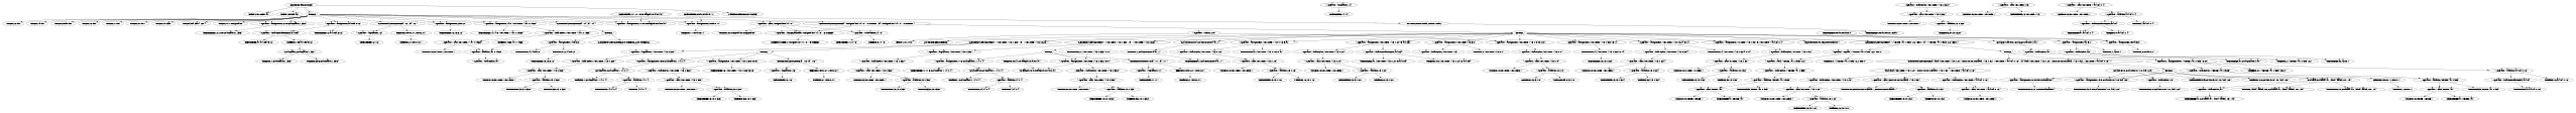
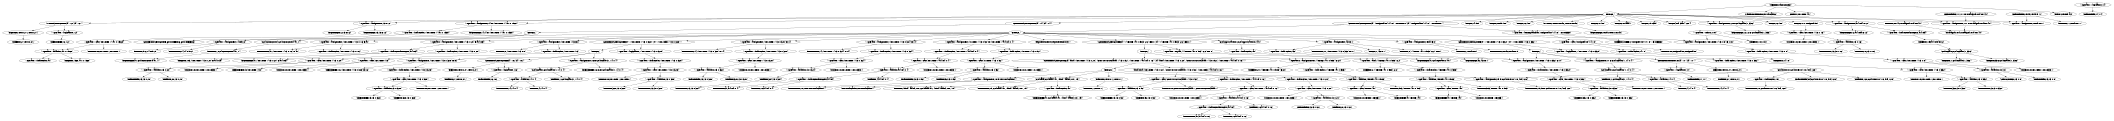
  digraph {
-   n1 [label="(CONTROL,tftp_connect)"]
+   n1 [label="(METHOD,tftp_connect)"]
    n2 [label="(PARAM,_DWORD *a1)"]
    n3 [label="(PARAM,_BYTE *a2)"]
    n4 [label="(BLOCK,,)"]
-   n5 [label="(METHOD_RETURN,int __cdecl)"]
+   n5 [label="(METHOD_RETURN,int __location)"]
    n6 [label="(LOCAL,v2: int)"]
    n7 [label="(LOCAL,v4: int)"]
    n8 [label="(LOCAL,result: int)"]
    n9 [label="(LOCAL,v6: int)"]
    n10 [label="(LOCAL,v7: int)"]
-   n11 [label="(LOCAL,v8: int *)"]
+   n11 [label="(LOCAL,v8: failf *)"]
    n12 [label="(LOCAL,v9: char)"]
    n13 [label="(LOCAL,buf: char [ 128 ])"]
    n14 [label="(LOCAL,v11: unsigned int)"]
    n15 [label="(<operator>.assignment,v11 = __readgsdword(0x14u))"]
    n16 [label="(<operator>.assignment,v2 = Curl_ccalloc(1, 336))"]
    n17 [label="(<operator>.assignment,a1[185] = v2)"]
-   n18 [label="(CONTROL_STRUCTURE,if ( !v2 ),if ( !v2 ))"]
+   n18 [label="(WORD_STRUCTURE,if ( !v2 ),if ( !v2 ))"]
    n19 [label="(<operator>.assignment,v3 = v2)"]
    n20 [label="(<operator>.assignment,v4 = *(_DWORD *)(*a1 + 1568))"]
    n21 [label="(CONTROL_STRUCTURE,if ( !v4 ),if ( !v4 ))"]
    n22 [label="(<operator>.assignment,result = 71)"]
    n23 [label="(CONTROL_STRUCTURE,if ( (unsigned int)(v4 - 8) <= 0xFFB0 ),if ( (unsigned int)(v4 - 8) <= 0xFFB0 ))"]
    n24 [label="(DWORD,return result;,return result;)"]
    n25 [label="(__readgsdword,__readgsdword(0x14u))"]
    n26 [label="(IDENTIFIER,v2,v2 = Curl_ccalloc(1, 336))"]
    n27 [label="(<operator>.indirectIndexAccess,a1[185])"]
    n28 [label="(IDENTIFIER,v2,a1[185] = v2)"]
    n29 [label="(<operator>.logicalNot,!v2)"]
    n30 [label="(RETURN,return 27;,return 27;)"]
    n31 [label="(IDENTIFIER,v3,v3 = v2)"]
    n32 [label="(IDENTIFIER,v2,v3 = v2)"]
    n33 [label="(IDENTIFIER,v4,v4 = *(_DWORD *)(*a1 + 1568))"]
    n34 [label="(<operator>.indirection,*(_DWORD *)(*a1 + 1568))"]
    n35 [label="(BLOCK,,)"]
    n36 [label="(LITERAL,71,result = 71)"]
    n37 [label="(<operator>.lessEqualsThan,(unsigned int)(v4 - 8) <= 0xFFB0)"]
    n38 [label="(BLOCK,,)"]
    n39 [label="(IDENTIFIER,result,return result;)"]
    n40 [label="(IDENTIFIER,v11,v11 = __readgsdword(0x14u))"]
    n41 [label="(LITERAL,0x14u,__readgsdword(0x14u))"]
    n42 [label="(Curl_ccalloc,Curl_ccalloc(1, 336))"]
    n43 [label="(LITERAL,1,Curl_ccalloc(1, 336))"]
    n44 [label="(LITERAL,336,Curl_ccalloc(1, 336))"]
-   n45 [label="(IDENTIFIER,a1,a1[185] = v2)"]
    n46 [label="(LITERAL,185,a1[185] = v2)"]
    n47 [label="(IDENTIFIER,v2,!v2)"]
    n48 [label="(LITERAL,27,return 27;)"]
    n49 [label="(<operator>.cast,(_DWORD *)(*a1 + 1568))"]
    n50 [label="(UNKNOWN,_DWORD *,_DWORD *)"]
    n51 [label="(<operator>.addition,*a1 + 1568)"]
    n52 [label="(<operator>.indirection,*a1)"]
    n53 [label="(LITERAL,1568,*a1 + 1568)"]
    n54 [label="(<operator>.logicalNot,!v4)"]
    n55 [label="(IDENTIFIER,v4,!v4)"]
    n56 [label="(<operator>.assignment,v4 = 512)"]
    n57 [label="(CONTROL_STRUCTURE,goto LABEL_6;,goto LABEL_6;)"]
    n58 [label="(IDENTIFIER,v4,v4 = 512)"]
    n59 [label="(LITERAL,512,v4 = 512)"]
    n60 [label="(IDENTIFIER,result,result = 71)"]
    n61 [label="(<operator>.cast,(unsigned int)(v4 - 8))"]
    n62 [label="(LITERAL,0xFFB0,(unsigned int)(v4 - 8) <= 0xFFB0)"]
-   n63 [label="(JUMP_TARGET,LABEL_6)"]
    n64 [label="(CONTROL_STRUCTURE,if ( !*(_DWORD *)(v3 + 328) ),if ( !*(_DWORD *)(v3 + 328) ))"]
    n65 [label="(CONTROL_STRUCTURE,if ( !*(_DWORD *)(v3 + 332) ),if ( !*(_DWORD *)(v3 + 332) ))"]
    n66 [label="(Curl_conncontrol,Curl_conncontrol(a1, 1))"]
    n67 [label="(<operator>.assignment,*(_DWORD *)(v3 + 16) = a1)"]
    n68 [label="(<operator>.assignment,*(_DWORD *)(v3 + 20) = a1[103])"]
    n69 [label="(<operator>.assignment,*(_DWORD *)v3 = 0)"]
    n70 [label="(<operator>.assignment,*(_DWORD *)(v3 + 8) = -100)"]
    n71 [label="(<operator>.assignment,*(_DWORD *)(v3 + 320) = v4)"]
    n72 [label="(<operator>.assignment,*(_DWORD *)(v3 + 324) = v4)"]
    n73 [label="(<operator>.assignment,*(_WORD *)(v3 + 52) = *(_DWORD *)(a1[18] + 4))"]
    n74 [label="(tftp_set_timeouts,tftp_set_timeouts())"]
    n75 [label="(CONTROL_STRUCTURE,if ( (*((_BYTE *)a1 + 583) & 2) == 0 ),if ( (*((_BYTE *)a1 + 583) & 2) == 0 ))"]
    n76 [label="(Curl_pgrsStartNow,Curl_pgrsStartNow(*a1))"]
    n77 [label="(<operator>.assignment,*a2 = 1)"]
    n78 [label="(<operator>.assignment,result = 0)"]
    n79 [label="(UNKNOWN,unsigned int,unsigned int)"]
    n80 [label="(<operator>.subtraction,v4 - 8)"]
-   n81 [label="(IDENTIFIER,v4,v4 - 8)"]
    n82 [label="(LITERAL,8,v4 - 8)"]
    n83 [label="(<operator>.logicalNot,!*(_DWORD *)(v3 + 328))"]
    n84 [label="(BLOCK,,)"]
    n85 [label="(<operator>.logicalNot,!*(_DWORD *)(v3 + 332))"]
    n86 [label="(BLOCK,,)"]
    n87 [label="(LITERAL,1,Curl_conncontrol(a1, 1))"]
    n88 [label="(<operator>.indirection,*(_DWORD *)(v3 + 16))"]
    n89 [label="(IDENTIFIER,a1,*(_DWORD *)(v3 + 16) = a1)"]
    n90 [label="(<operator>.indirection,*(_DWORD *)(v3 + 20))"]
    n91 [label="(<operator>.indirectIndexAccess,a1[103])"]
    n92 [label="(<operator>.indirection,*(_DWORD *)v3)"]
    n93 [label="(LITERAL,0,*(_DWORD *)v3 = 0)"]
    n94 [label="(<operator>.indirection,*(_DWORD *)(v3 + 8))"]
    n95 [label="(<operator>.indirection,*(_DWORD *)(v3 + 320))"]
    n96 [label="(IDENTIFIER,v4,*(_DWORD *)(v3 + 320) = v4)"]
    n97 [label="(<operator>.indirection,*(_DWORD *)(v3 + 324))"]
    n98 [label="(IDENTIFIER,v4,*(_DWORD *)(v3 + 324) = v4)"]
    n99 [label="(<operator>.indirection,*(_WORD *)(v3 + 52))"]
+   n100 [label="(<operator>.indirection,*(_DWORD *)(a1[18] + 4))"]
    n101 [label="(<operator>.equals,(*((_BYTE *)a1 + 583) & 2) == 0)"]
    n102 [label="(BLOCK,,)"]
    n103 [label="(<operator>.indirection,*a1)"]
    n104 [label="(<operator>.indirection,*a2)"]
-   n105 [label="(LITERAL,1,*a2 = 1)"]
+   n105 [label="(LOCAL,1,*a2 = 1)"]
    n106 [label="(IDENTIFIER,result,result = 0)"]
    n107 [label="(LITERAL,0,result = 0)"]
    n108 [label="(<operator>.indirection,*(_DWORD *)(v3 + 328))"]
    n109 [label="(<operator>.assignment,v6 = Curl_ccalloc(1, v4 + 4))"]
    n110 [label="(<operator>.assignment,*(_DWORD *)(v3 + 328) = v6)"]
    n111 [label="(CONTROL_STRUCTURE,if ( !v6 ),if ( !v6 ))"]
    n112 [label="(<operator>.cast,(_DWORD *)(v3 + 328))"]
    n113 [label="(UNKNOWN,_DWORD *,_DWORD *)"]
    n114 [label="(<operator>.addition,v3 + 328)"]
    n115 [label="(IDENTIFIER,v3,v3 + 328)"]
    n116 [label="(LITERAL,328,v3 + 328)"]
+   n117 [label="(IDENTIFIER,v6,v6 = Curl_ccalloc(1, v4 + 4))"]
    n118 [label="(Curl_ccalloc,Curl_ccalloc(1, v4 + 4))"]
    n119 [label="(<operator>.indirection,*(_DWORD *)(v3 + 328))"]
    n120 [label="(IDENTIFIER,v6,*(_DWORD *)(v3 + 328) = v6)"]
    n121 [label="(<operator>.logicalNot,!v6)"]
    n122 [label="(RETURN,return 27;,return 27;)"]
    n123 [label="(LITERAL,1,Curl_ccalloc(1, v4 + 4))"]
    n124 [label="(<operator>.addition,v4 + 4)"]
    n125 [label="(IDENTIFIER,v4,v4 + 4)"]
    n126 [label="(LITERAL,4,v4 + 4)"]
    n127 [label="(<operator>.cast,(_DWORD *)(v3 + 328))"]
    n128 [label="(UNKNOWN,_DWORD *,_DWORD *)"]
    n129 [label="(<operator>.addition,v3 + 328)"]
    n130 [label="(IDENTIFIER,v3,v3 + 328)"]
    n131 [label="(LITERAL,328,v3 + 328)"]
    n132 [label="(IDENTIFIER,v6,!v6)"]
    n133 [label="(LITERAL,27,return 27;)"]
    n134 [label="(<operator>.indirection,*(_DWORD *)(v3 + 332))"]
    n135 [label="(<operator>.assignment,v7 = Curl_ccalloc(1, v4 + 4))"]
    n136 [label="(<operator>.assignment,*(_DWORD *)(v3 + 332) = v7)"]
    n137 [label="(CONTROL_UNKNOWN,if ( !v7 ),if ( !v7 ))"]
    n138 [label="(<operator>.cast,(_DWORD *)(v3 + 332))"]
    n139 [label="(UNKNOWN,_DWORD *,_DWORD *)"]
    n140 [label="(<operator>.addition,v3 + 332)"]
    n141 [label="(IDENTIFIER,v3,v3 + 332)"]
    n142 [label="(LITERAL,332,v3 + 332)"]
-   n143 [label="(IDENTIFIER,v7,v7 = Curl_ccalloc(1, v4 + 4))"]
    n144 [label="(Curl_ccalloc,Curl_ccalloc(1, v4 + 4))"]
    n145 [label="(<operator>.indirection,*(_DWORD *)(v3 + 332))"]
    n146 [label="(<operator>.logicalNot,!v7)"]
    n147 [label="(RETURN,return 27;,return 27;)"]
    n148 [label="(LITERAL,1,Curl_ccalloc(1, v4 + 4))"]
    n149 [label="(<operator>.addition,v4 + 4)"]
    n150 [label="(IDENTIFIER,v4,v4 + 4)"]
    n151 [label="(LITERAL,4,v4 + 4)"]
    n152 [label="(<operator>.cast,(_DWORD *)(v3 + 332))"]
    n153 [label="(IDENTIFIER,v7,*(_DWORD *)(v3 + 332) = v7)"]
    n154 [label="(UNKNOWN,_DWORD *,_DWORD *)"]
    n155 [label="(<operator>.addition,v3 + 332)"]
    n156 [label="(IDENTIFIER,v3,v3 + 332)"]
    n157 [label="(LITERAL,332,v3 + 332)"]
    n158 [label="(IDENTIFIER,v7,!v7)"]
    n159 [label="(LITERAL,27,return 27;)"]
    n160 [label="(IDENTIFIER,a1,Curl_conncontrol(a1, 1))"]
    n161 [label="(<operator>.cast,(_DWORD *)(v3 + 16))"]
    n162 [label="(UNKNOWN,_DWORD *,_DWORD *)"]
    n163 [label="(<operator>.addition,v3 + 16)"]
    n164 [label="(IDENTIFIER,v3,v3 + 16)"]
    n165 [label="(METHOD,16,v3 + 16)"]
    n166 [label="(<operator>.cast,(_DWORD *)(v3 + 20))"]
    n167 [label="(IDENTIFIER,a1,*(_DWORD *)(v3 + 20) = a1[103])"]
    n168 [label="(LITERAL,103,*(_DWORD *)(v3 + 20) = a1[103])"]
    n169 [label="(UNKNOWN,_DWORD *,_DWORD *)"]
    n170 [label="(<operator>.addition,v3 + 20)"]
    n171 [label="(IDENTIFIER,v3,v3 + 20)"]
    n172 [label="(LITERAL,20,v3 + 20)"]
    n173 [label="(<operator>.cast,(_DWORD *)v3)"]
    n174 [label="(UNKNOWN,_DWORD *,_DWORD *)"]
    n175 [label="(IDENTIFIER,v3,(_DWORD *)v3)"]
    n176 [label="(<operator>.cast,(_DWORD *)(v3 + 8))"]
    n177 [label="(<operator>.minus,-100)"]
-   n178 [label="(PARAM,100,-100)"]
+   n178 [label="(LITERAL,100,-100)"]
    n179 [label="(UNKNOWN,_DWORD *,_DWORD *)"]
    n180 [label="(<operator>.addition,v3 + 8)"]
-   n181 [label="(CONTROL,v3,v3 + 8)"]
+   n181 [label="(IDENTIFIER,v3,v3 + 8)"]
    n182 [label="(STRUCTURE,8,v3 + 8)"]
    n183 [label="(<operator>.cast,(_DWORD *)(v3 + 320))"]
    n184 [label="(UNKNOWN,_DWORD *,_DWORD *)"]
    n185 [label="(<operator>.addition,v3 + 320)"]
    n186 [label="(IDENTIFIER,v3,v3 + 320)"]
    n187 [label="(LITERAL,320,v3 + 320)"]
    n188 [label="(<operator>.cast,(_DWORD *)(v3 + 324))"]
    n189 [label="(UNKNOWN,_DWORD *,_DWORD *)"]
    n190 [label="(<operator>.addition,v3 + 324)"]
    n191 [label="(IDENTIFIER,v3,v3 + 324)"]
    n192 [label="(LITERAL,324,v3 + 324)"]
    n193 [label="(<operator>.cast,(_WORD *)(v3 + 52))"]
    n194 [label="(<operator>.cast,(_DWORD *)(a1[18] + 4))"]
    n195 [label="(UNKNOWN,_WORD *,_WORD *)"]
    n196 [label="(<operator>.addition,v3 + 52)"]
    n197 [label="(IDENTIFIER,v3,v3 + 52)"]
    n198 [label="(LITERAL,52,v3 + 52)"]
    n199 [label="(UNKNOWN,_DWORD *,_DWORD *)"]
    n200 [label="(<operator>.addition,a1[18] + 4)"]
    n201 [label="(<operator>.indirectIndexAccess,a1[18])"]
    n202 [label="(LITERAL,4,a1[18] + 4)"]
    n203 [label="(IDENTIFIER,a1,a1[18] + 4)"]
    n204 [label="(LITERAL,18,a1[18] + 4)"]
    n205 [label="(<operator>.and,*((_BYTE *)a1 + 583) & 2)"]
    n206 [label="(LITERAL,0,(*((_BYTE *)a1 + 583) & 2) == 0)"]
    n207 [label="(CONTROL_STRUCTURE,if ( bind(*(_DWORD *)(v3 + 20), (const struct sockaddr *)(v3 + 52), *(_DWORD *)(a1[18] + 16)) ),if ( bind(*(_DWORD *)(v3 + 20), (const struct sockaddr *)(v3 + 52), *(_DWORD *)(a1[18] + 16)) ))"]
    n208 [label="(<operators>.assignmentOr,*((_BYTE *)a1 + 583) |= 2u)"]
    n209 [label="(<operator>.indirection,*((_BYTE *)a1 + 583))"]
    n210 [label="(LITERAL,2,*((_BYTE *)a1 + 583) & 2)"]
    n211 [label="(<operator>.addition,(_BYTE *)a1 + 583)"]
    n212 [label="(<operator>.cast,(_BYTE *)a1)"]
    n213 [label="(LITERAL,583,(_BYTE *)a1 + 583)"]
    n214 [label="(UNKNOWN,_BYTE *,_BYTE *)"]
    n215 [label="(IDENTIFIER,a1,(_BYTE *)a1)"]
    n216 [label="(bind,bind(*(_DWORD *)(v3 + 20), (const struct sockaddr *)(v3 + 52), *(_DWORD *)(a1[18] + 16)))"]
    n217 [label="(BLOCK,,)"]
    n218 [label="(<operator>.indirection,*((_BYTE *)a1 + 583))"]
    n219 [label="(LITERAL,2u,*((_BYTE *)a1 + 583) |= 2u)"]
    n220 [label="(<operator>.indirection,*(_DWORD *)(v3 + 20))"]
    n221 [label="(<operator>.cast,(const struct sockaddr *)(v3 + 52))"]
    n222 [label="(<operator>.indirection,*(_DWORD *)(a1[18] + 16))"]
    n223 [label="(<operator>.assignment,v8 = __errno_location())"]
    n224 [label="(<operator>.assignment,v9 = Curl_strerror(*v8, buf, 128))"]
    n225 [label="(Curl_failf,Curl_failf(*a1, \"bind() failed; %s\", v9))"]
    n226 [label="(RETURN,return 7;,return 7;)"]
    n227 [label="(<operator>.cast,(_DWORD *)(v3 + 20))"]
    n228 [label="(UNKNOWN,const struct sockaddr *,const struct sockaddr *)"]
    n229 [label="(<operator>.addition,v3 + 52)"]
    n230 [label="(<operator>.cast,(_DWORD *)(a1[18] + 16))"]
    n231 [label="(UNKNOWN,_DWORD *,_DWORD *)"]
    n232 [label="(<operator>.addition,v3 + 20)"]
    n233 [label="(IDENTIFIER,v3,v3 + 20)"]
    n234 [label="(LITERAL,20,v3 + 20)"]
    n235 [label="(IDENTIFIER,v3,v3 + 52)"]
    n236 [label="(LITERAL,52,v3 + 52)"]
    n237 [label="(UNKNOWN,_DWORD *,_DWORD *)"]
    n238 [label="(<operator>.addition,a1[18] + 16)"]
    n239 [label="(<operator>.indirectIndexAccess,a1[18])"]
    n240 [label="(LITERAL,16,a1[18] + 16)"]
    n241 [label="(IDENTIFIER,a1,a1[18] + 16)"]
+   n242 [label="(LITERAL,18,a1[18] + 16)"]
    n243 [label="(IDENTIFIER,v8,v8 = __errno_location())"]
+   n244 [label="(__errno_location,__errno_location())"]
    n245 [label="(IDENTIFIER,v9,v9 = Curl_strerror(*v8, buf, 128))"]
    n246 [label="(<operator>.indirection,*a1)"]
    n247 [label="(LITERAL,\"bind() failed; %s\",Curl_failf(*a1, \"bind() failed; %s\", v9))"]
    n248 [label="(IDENTIFIER,v9,Curl_failf(*a1, \"bind() failed; %s\", v9))"]
    n249 [label="(LITERAL,7,return 7;)"]
    n250 [label="(Curl_strerror,Curl_strerror(*v8, buf, 128))"]
    n251 [label="(<operator>.indirection,*v8)"]
    n252 [label="(IDENTIFIER,buf,Curl_strerror(*v8, buf, 128))"]
    n253 [label="(LITERAL,128,Curl_strerror(*v8, buf, 128))"]
    n254 [label="(IDENTIFIER,v8,Curl_strerror(*v8, buf, 128))"]
    n255 [label="(IDENTIFIER,a1,Curl_failf(*a1, \"bind() failed; %s\", v9))"]
    n256 [label="(<operator>.addition,(_BYTE *)a1 + 583)"]
    n257 [label="(<operator>.cast,(_BYTE *)a1)"]
    n258 [label="(LITERAL,583,(_BYTE *)a1 + 583)"]
    n259 [label="(UNKNOWN,_BYTE *,_BYTE *)"]
    n260 [label="(IDENTIFIER,a1,(_BYTE *)a1)"]
    n261 [label="(IDENTIFIER,a1,Curl_operators(*a1))"]
    n262 [label="(IDENTIFIER,a2,*a2 = 1)"]
    n1 -> n2
    n1 -> n3
    n1 -> n4
    n1 -> n5
    n4 -> n6
    n4 -> n7
    n4 -> n8
    n4 -> n9
    n4 -> n10
    n4 -> n11
    n4 -> n12
    n4 -> n13
    n4 -> n14
    n4 -> n15
    n4 -> n16
    n4 -> n17
    n4 -> n18
    n4 -> n19
    n4 -> n20
    n4 -> n21
    n4 -> n22
    n4 -> n23
    n4 -> n24
-   n136 -> n25
+   n15 -> n25
    n16 -> n26
    n17 -> n27
    n17 -> n28
    n18 -> n29
    n18 -> n30
-   n59 -> n31
+   n19 -> n31
    n19 -> n32
    n20 -> n33
    n20 -> n34
    n21 -> n35
-   n22 -> n36
+   n60 -> n36
    n23 -> n37
    n23 -> n38
    n24 -> n39
-   n27 -> n45
    n27 -> n46
    n29 -> n47
    n30 -> n48
    n34 -> n49
    n35 -> n56
    n35 -> n57
-   n61 -> n37
+   n37 -> n61
    n37 -> n62
-   n38 -> n63
    n38 -> n64
    n38 -> n65
    n38 -> n66
    n38 -> n67
    n38 -> n68
    n38 -> n69
    n38 -> n70
    n38 -> n71
    n38 -> n72
    n38 -> n73
    n38 -> n74
    n38 -> n75
    n38 -> n76
    n38 -> n77
    n38 -> n78
    n40 -> n15
    n41 -> n25
    n42 -> n43
    n42 -> n44
    n46 -> n42
    n49 -> n50
    n49 -> n51
    n51 -> n52
-   n53 -> n51
+   n51 -> n53
    n54 -> n55
    n56 -> n58
    n56 -> n59
    n60 -> n22
    n61 -> n79
    n61 -> n80
    n64 -> n83
    n64 -> n84
    n65 -> n85
    n65 -> n86
    n66 -> n87
    n67 -> n88
    n67 -> n89
    n68 -> n90
    n68 -> n91
    n69 -> n92
    n69 -> n93
    n70 -> n94
+   n71 -> n95
    n71 -> n96
    n72 -> n97
    n72 -> n98
    n73 -> n99
+   n73 -> n100
    n75 -> n101
    n75 -> n102
    n76 -> n103
    n77 -> n104
    n77 -> n105
-   n106 -> n78
+   n78 -> n106
    n78 -> n107
-   n80 -> n81
    n80 -> n82
    n83 -> n108
    n84 -> n109
    n84 -> n110
    n84 -> n111
    n85 -> n134
    n86 -> n135
    n86 -> n136
    n86 -> n137
    n87 -> n160
-   n88 -> n161
+   n14 -> n161
    n90 -> n166
    n91 -> n167
    n91 -> n168
+   n92 -> n173
    n94 -> n176
    n95 -> n183
    n97 -> n188
    n99 -> n193
+   n100 -> n194
    n101 -> n205
-   n101 -> n206
+   n77 -> n206
    n102 -> n207
    n102 -> n208
    n103 -> n261
    n104 -> n262
    n108 -> n112
+   n109 -> n117
    n109 -> n118
    n110 -> n119
    n110 -> n120
    n111 -> n121
    n111 -> n122
    n112 -> n113
    n112 -> n114
    n114 -> n115
    n114 -> n116
    n118 -> n123
    n118 -> n124
    n119 -> n127
    n121 -> n132
    n122 -> n133
    n124 -> n125
    n124 -> n126
    n127 -> n128
    n127 -> n129
    n129 -> n130
    n129 -> n131
    n134 -> n138
-   n135 -> n143
    n135 -> n144
    n136 -> n145
    n137 -> n146
    n137 -> n147
    n138 -> n139
    n138 -> n140
    n140 -> n141
    n140 -> n142
    n144 -> n148
    n144 -> n149
    n145 -> n152
    n146 -> n158
    n147 -> n159
    n149 -> n150
    n149 -> n151
    n152 -> n154
    n152 -> n155
    n153 -> n136
    n155 -> n156
    n155 -> n157
    n161 -> n162
    n161 -> n163
    n163 -> n164
    n163 -> n165
    n166 -> n169
    n166 -> n170
    n170 -> n171
    n170 -> n172
    n173 -> n174
    n173 -> n175
    n176 -> n179
    n176 -> n180
    n177 -> n70
    n177 -> n178
    n180 -> n181
    n180 -> n182
    n183 -> n184
    n183 -> n185
-   n96 -> n186
+   n185 -> n186
    n185 -> n187
    n188 -> n189
    n188 -> n190
-   n190 -> n191
+   n192 -> n191
    n190 -> n192
    n193 -> n195
    n193 -> n196
    n194 -> n199
    n194 -> n200
    n196 -> n197
    n196 -> n198
    n200 -> n201
    n200 -> n202
    n201 -> n203
    n201 -> n204
    n205 -> n209
-   n104 -> n210
+   n205 -> n210
    n207 -> n216
    n207 -> n217
    n208 -> n218
    n208 -> n219
    n209 -> n211
    n211 -> n212
    n211 -> n213
    n212 -> n214
    n212 -> n215
    n216 -> n220
    n216 -> n221
    n216 -> n222
    n217 -> n223
    n217 -> n224
    n217 -> n225
    n217 -> n226
    n218 -> n256
    n220 -> n227
    n221 -> n228
    n221 -> n229
    n222 -> n230
    n223 -> n243
+   n223 -> n244
    n224 -> n245
    n225 -> n246
    n225 -> n247
    n225 -> n248
    n226 -> n249
    n227 -> n231
    n227 -> n232
    n229 -> n235
    n229 -> n236
    n230 -> n237
-   n208 -> n238
+   n230 -> n238
    n232 -> n233
    n232 -> n234
    n238 -> n239
    n238 -> n240
    n239 -> n241
+   n239 -> n242
    n246 -> n255
    n250 -> n224
    n250 -> n251
    n250 -> n252
    n250 -> n253
    n251 -> n254
    n256 -> n257
    n256 -> n258
    n257 -> n259
    n257 -> n260
  }
